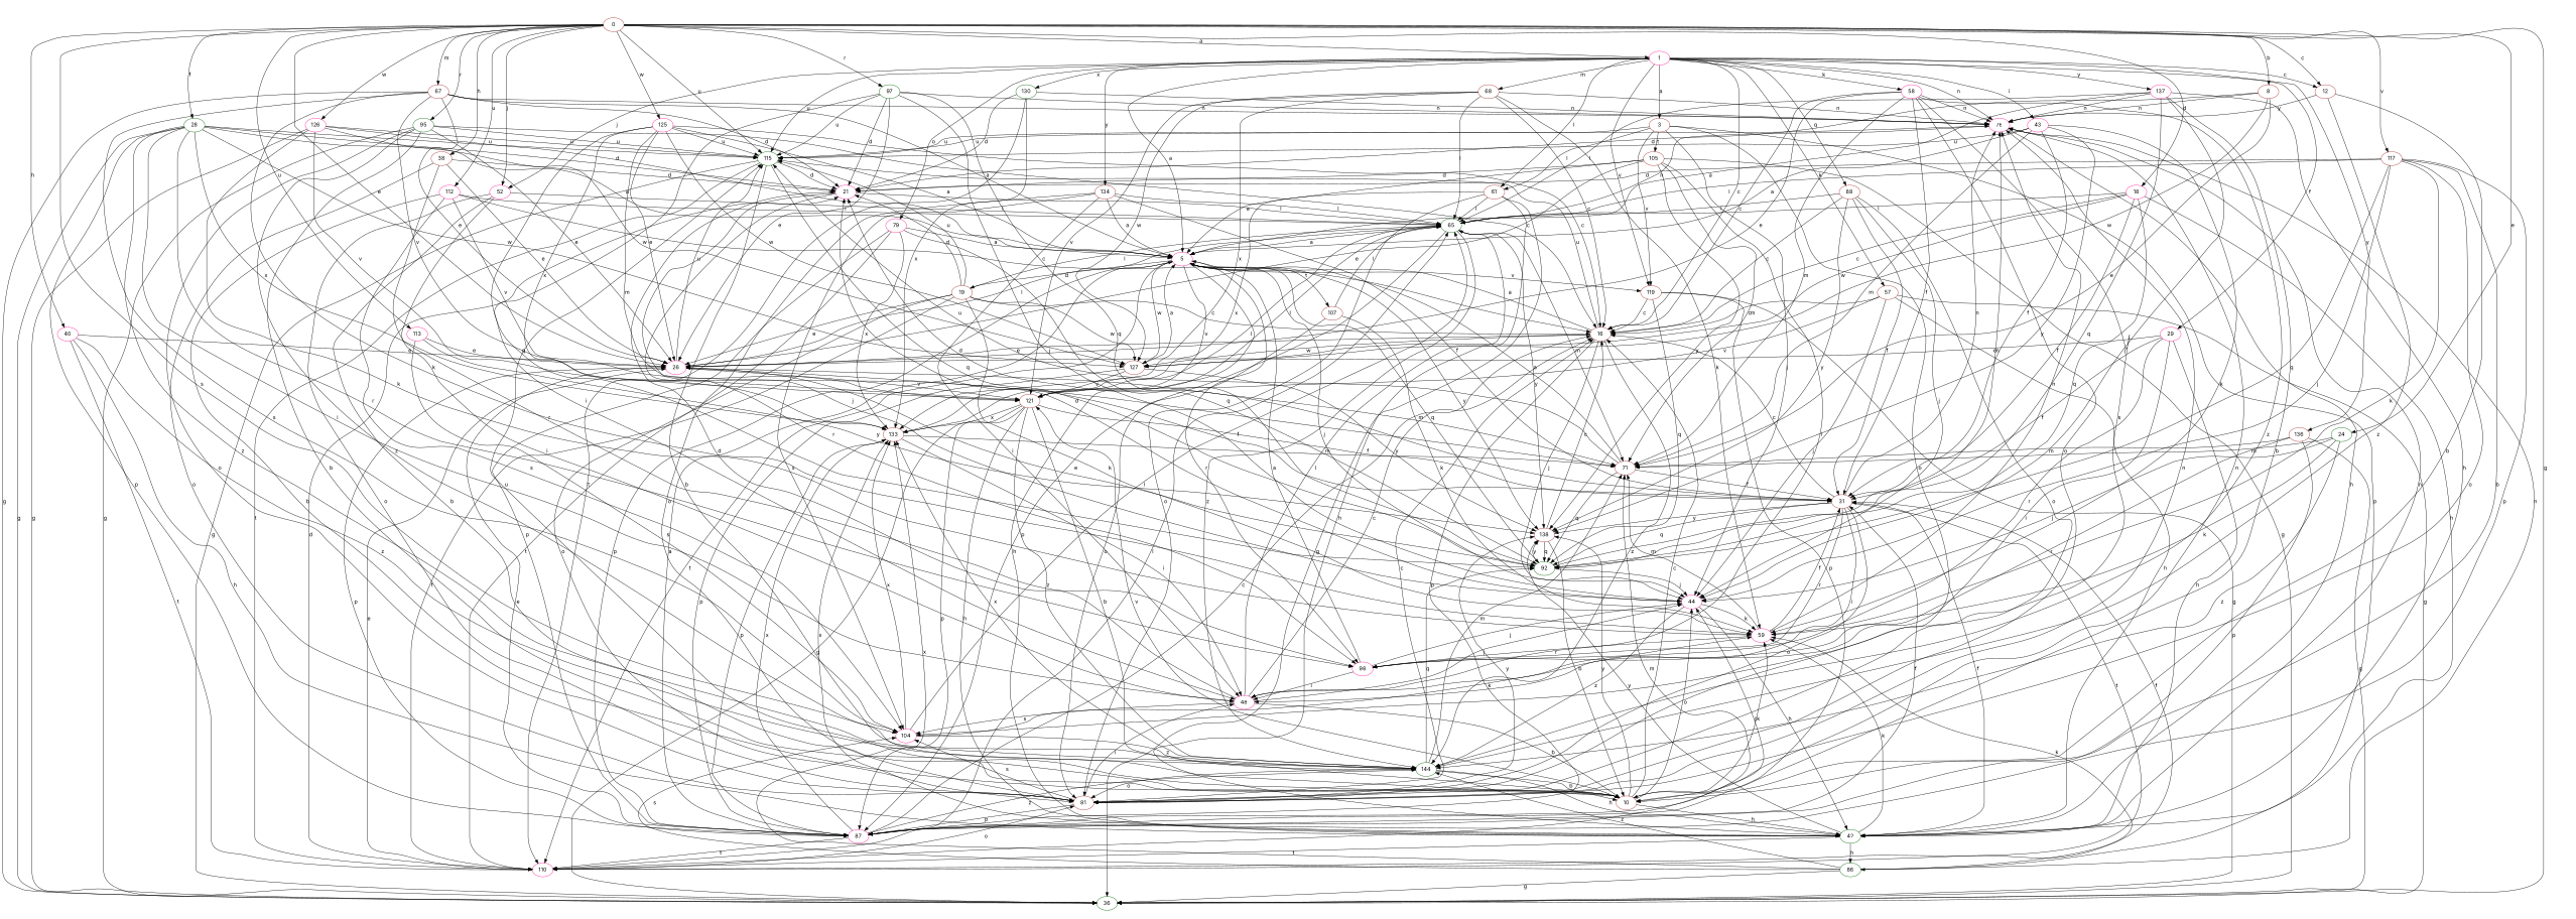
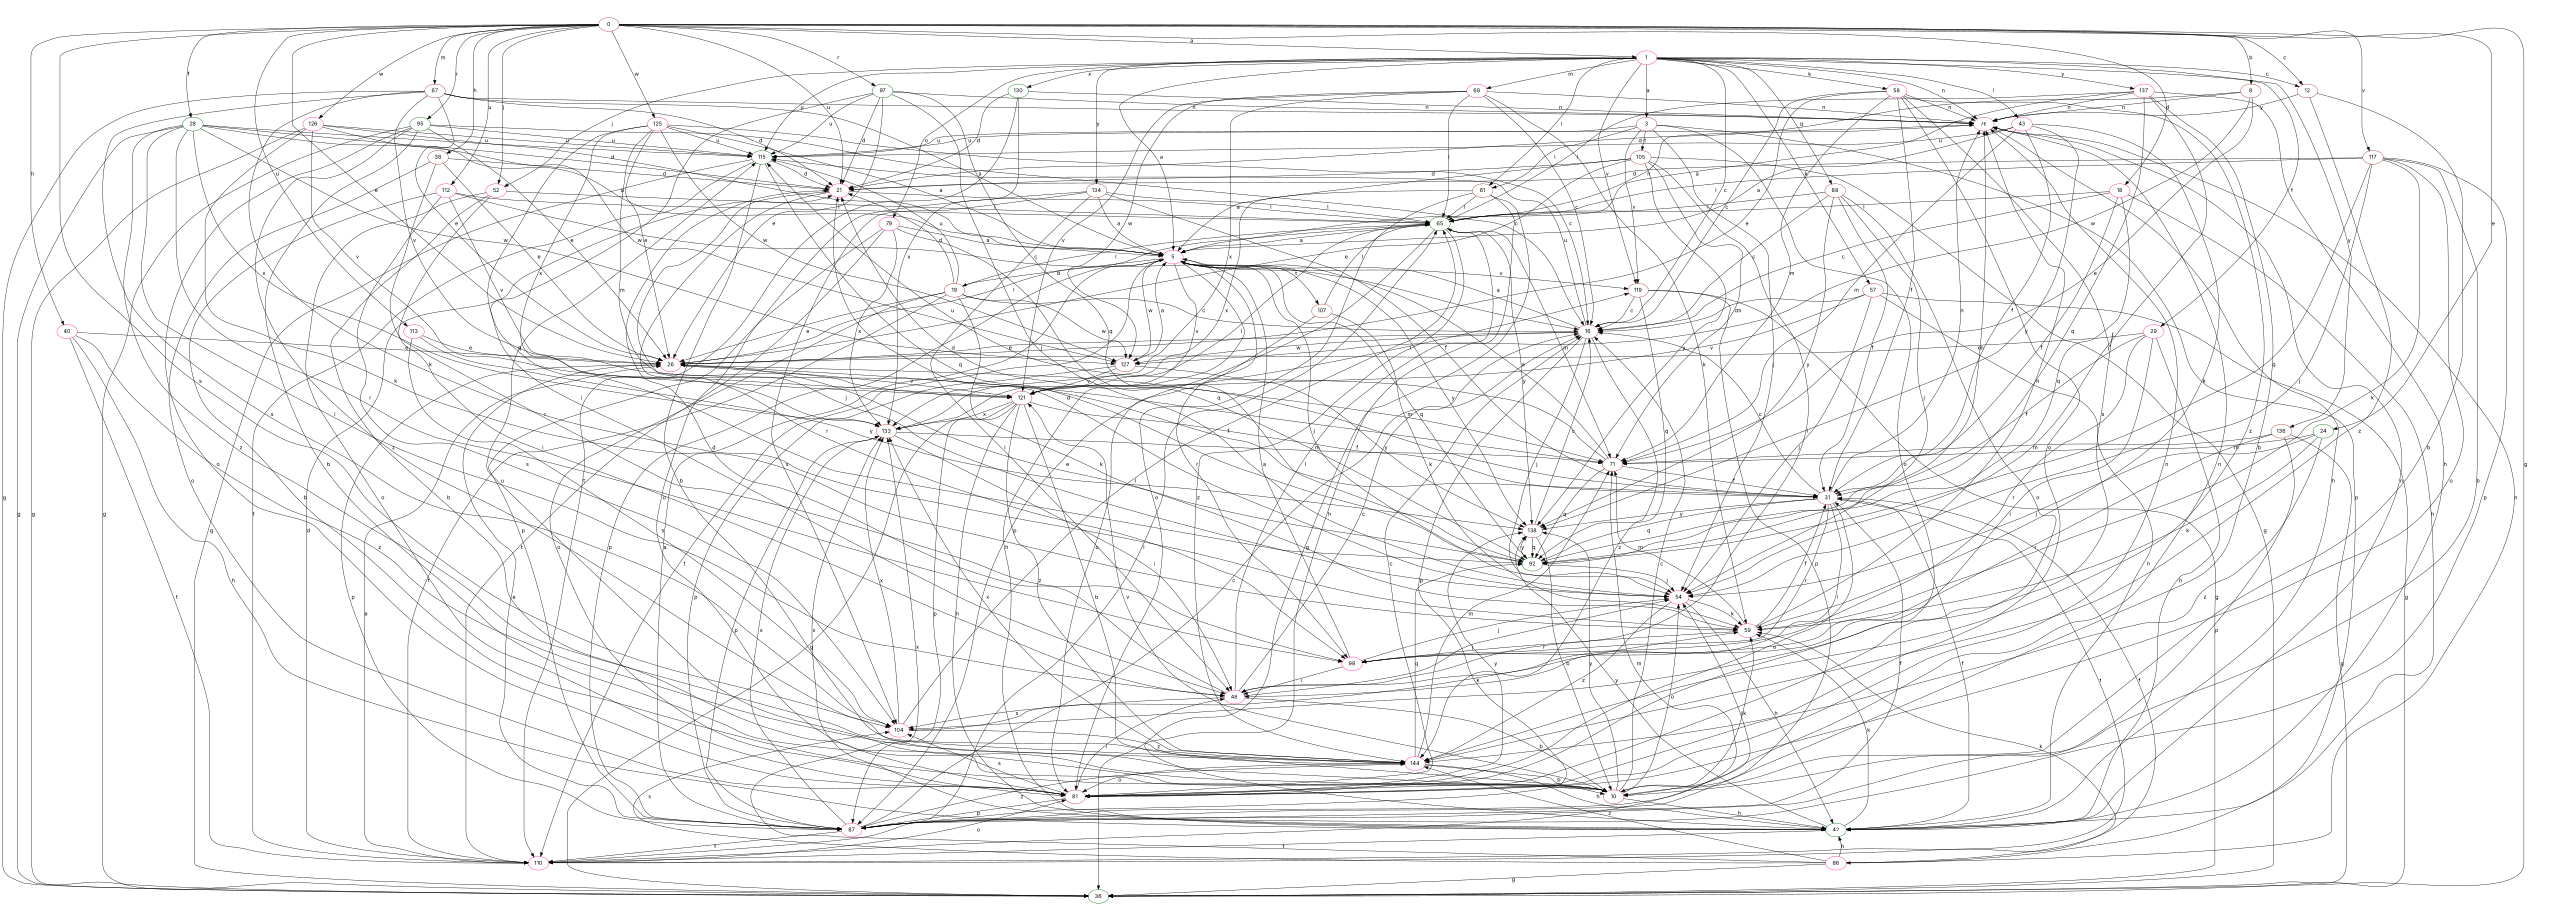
  strict digraph {
    fontname=Inter
    node [color=brown fontname=Inter]
    edge [fontname=Inter]
    1 [color=deeppink]
    0
    8
    12
    18 [color=deeppink]
    24 [color=darkgreen]
    26 [color=deeppink]
    28 [color=darkgreen]
    36 [color=darkgreen]
    38
    40 [color=deeppink]
    52 [color=deeppink]
    67
    95 [color=darkgreen]
    97 [color=darkgreen]
    104 [color=deeppink]
    112 [color=deeppink]
    113 [color=deeppink]
    115 [color=darkgreen]
    117
    125 [color=deeppink]
    126 [color=deeppink]
    3
    5 [color=deeppink]
    16
    29 [color=deeppink]
    43 [color=deeppink]
    57
    58 [color=deeppink]
    61
-   68
+   68 [color=deeppink]
    76 [color=deeppink]
    79 [color=deeppink]
    88
    119
    130 [color=darkgreen]
    134
    136
    137 [color=deeppink]
    127
    21 [color=deeppink]
    71
    10
-   144 [color=darkgreen]
+   144 [color=deeppink]
    42 [color=darkgreen]
    92 [color=darkgreen]
    31
    65 [color=darkgreen]
-   54 [color=deeppink label=44]
+   54 [color=deeppink]
    59 [color=deeppink]
    87 [color=deeppink]
    121
    98 [color=deeppink]
    48 [color=deeppink]
    133
    81
    110 [color=deeppink]
    138
-   86 [color=darkgreen]
+   86 [color=deeppink]
    105
    19
    107
    1 -> 12 [label=c]
    1 -> 52 [label=j]
    1 -> 115 [label=u]
    1 -> 3 [label=a]
    1 -> 5 [label=a]
    1 -> 16 [label=c]
    1 -> 29 [label=f]
    1 -> 43 [label=i]
    1 -> 57 [label=k]
    1 -> 58 [label=k]
    1 -> 61 [label=l]
    1 -> 68 [label=m]
    1 -> 76 [label=n]
    1 -> 79 [label=o]
    1 -> 88 [label=q]
    1 -> 119 [label=v]
    1 -> 130 [label=x]
    1 -> 134 [label=y]
    1 -> 136 [label=y]
    1 -> 137 [label=y]
    0 -> 1 [label=a]
    0 -> 8 [label=b]
    0 -> 12 [label=c]
    0 -> 18 [label=d]
    0 -> 24 [label=e]
    0 -> 26 [label=e]
    0 -> 28 [label=f]
    0 -> 36 [label=g]
    0 -> 38 [label=h]
    0 -> 40 [label=h]
    0 -> 52 [label=j]
    0 -> 67 [label=m]
    0 -> 95 [label=r]
    0 -> 97 [label=r]
    0 -> 104 [label=s]
    0 -> 112 [label=u]
    0 -> 113 [label=u]
-   0 -> 115 [label=u]
+   0 -> 21 [label=u]
    0 -> 117 [label=v]
    0 -> 125 [label=w]
    0 -> 126 [label=w]
    8 -> 76 [label=n]
    8 -> 127 [label=w]
    8 -> 21 [label=d]
    8 -> 71 [label=e]
    12 -> 76 [label=y]
    12 -> 10 [label=b]
    12 -> 144 [label=z]
    18 -> 16 [label=c]
-   18 -> 127 [label=w]
    18 -> 42 [label=h]
    18 -> 92 [label=q]
    18 -> 31 [label=f]
    18 -> 65 [label=l]
    24 -> 71 [label=m]
    24 -> 144 [label=z]
    24 -> 54 [label=j]
    24 -> 59 [label=k]
-   26 -> 115 [label=u]
    26 -> 71 [label=m]
    26 -> 31 [label=f]
    26 -> 65 [label=l]
    26 -> 87 [label=p]
    26 -> 121 [label=v]
    28 -> 36 [label=g]
    28 -> 115 [label=u]
    28 -> 5 [label=a]
    28 -> 127 [label=w]
    28 -> 21 [label=d]
    28 -> 144 [label=z]
-   28 -> 87 [label=p]
    28 -> 98 [label=r]
    28 -> 48 [label=i]
    28 -> 133 [label=x]
    38 -> 26 [label=e]
    38 -> 21 [label=d]
    38 -> 98 [label=r]
    38 -> 81 [label=o]
    40 -> 26 [label=e]
    40 -> 144 [label=z]
    40 -> 42 [label=h]
    40 -> 110 [label=t]
    52 -> 10 [label=b]
    52 -> 65 [label=l]
    52 -> 48 [label=i]
    52 -> 81 [label=o]
    67 -> 26 [label=e]
    67 -> 36 [label=g]
    67 -> 104 [label=s]
    67 -> 5 [label=a]
    67 -> 76 [label=n]
    67 -> 21 [label=d]
    67 -> 59 [label=k]
    67 -> 121 [label=v]
    95 -> 26 [label=e]
    95 -> 36 [label=g]
    95 -> 115 [label=u]
    95 -> 16 [label=c]
    95 -> 10 [label=b]
    95 -> 144 [label=z]
    95 -> 81 [label=o]
    97 -> 26 [label=e]
    97 -> 115 [label=u]
    97 -> 76 [label=n]
    97 -> 21 [label=d]
    97 -> 92 [label=q]
    97 -> 54 [label=j]
    97 -> 48 [label=i]
    104 -> 144 [label=z]
    104 -> 65 [label=l]
    104 -> 59 [label=k]
    104 -> 133 [label=x]
    112 -> 104 [label=s]
    112 -> 16 [label=c]
    112 -> 10 [label=b]
    112 -> 65 [label=l]
    112 -> 121 [label=v]
    113 -> 26 [label=e]
    113 -> 104 [label=s]
    113 -> 138 [label=y]
    115 -> 36 [label=g]
    115 -> 21 [label=d]
    115 -> 10 [label=b]
    115 -> 92 [label=q]
    115 -> 110 [label=t]
    117 -> 21 [label=d]
    117 -> 10 [label=b]
    117 -> 92 [label=q]
    117 -> 65 [label=l]
    117 -> 54 [label=j]
    117 -> 59 [label=k]
    117 -> 87 [label=p]
    117 -> 81 [label=o]
    125 -> 26 [label=e]
    125 -> 115 [label=u]
    125 -> 5 [label=a]
    125 -> 16 [label=c]
    125 -> 127 [label=w]
    125 -> 71 [label=m]
    125 -> 92 [label=q]
    125 -> 133 [label=x]
    126 -> 36 [label=g]
    126 -> 115 [label=u]
    126 -> 5 [label=a]
    126 -> 127 [label=w]
    126 -> 59 [label=k]
    126 -> 121 [label=v]
    3 -> 115 [label=u]
    3 -> 61 [label=l]
    3 -> 119 [label=v]
    3 -> 54 [label=j]
    3 -> 81 [label=o]
    3 -> 86 [label=p]
    3 -> 105 [label=t]
    5 -> 119 [label=v]
    5 -> 127 [label=w]
    5 -> 42 [label=h]
    5 -> 92 [label=q]
    5 -> 54 [label=j]
    5 -> 87 [label=p]
    5 -> 121 [label=v]
    5 -> 98 [label=r]
    5 -> 110 [label=t]
    5 -> 138 [label=y]
    5 -> 19 [label=d]
    5 -> 107 [label=t]
    16 -> 26 [label=e]
    16 -> 115 [label=u]
    16 -> 5 [label=a]
    16 -> 127 [label=w]
    16 -> 144 [label=z]
    16 -> 54 [label=j]
    16 -> 87 [label=p]
    29 -> 26 [label=e]
    29 -> 42 [label=h]
    29 -> 31 [label=f]
    29 -> 98 [label=r]
    29 -> 48 [label=i]
    43 -> 115 [label=u]
    43 -> 5 [label=a]
    43 -> 71 [label=m]
    43 -> 31 [label=f]
    43 -> 59 [label=k]
    43 -> 138 [label=y]
    57 -> 36 [label=g]
    57 -> 16 [label=c]
    57 -> 42 [label=h]
    57 -> 54 [label=j]
    57 -> 121 [label=v]
    58 -> 26 [label=e]
    58 -> 104 [label=s]
    58 -> 16 [label=c]
    58 -> 76 [label=n]
    58 -> 71 [label=m]
    58 -> 144 [label=z]
    58 -> 31 [label=f]
    58 -> 81 [label=o]
    61 -> 36 [label=g]
    61 -> 42 [label=h]
    61 -> 65 [label=l]
    61 -> 133 [label=x]
    61 -> 81 [label=o]
    68 -> 16 [label=c]
    68 -> 76 [label=n]
    68 -> 127 [label=w]
    68 -> 65 [label=l]
    68 -> 59 [label=k]
    68 -> 121 [label=v]
    68 -> 133 [label=x]
    76 -> 115 [label=u]
    76 -> 42 [label=h]
    79 -> 5 [label=a]
    79 -> 92 [label=q]
    79 -> 87 [label=p]
    79 -> 133 [label=x]
    79 -> 110 [label=t]
    88 -> 16 [label=c]
    88 -> 31 [label=f]
    88 -> 65 [label=l]
    88 -> 54 [label=j]
    88 -> 81 [label=o]
    88 -> 138 [label=y]
    119 -> 36 [label=g]
    119 -> 16 [label=c]
    119 -> 92 [label=q]
    119 -> 87 [label=p]
    130 -> 76 [label=n]
    130 -> 21 [label=d]
    130 -> 133 [label=x]
    130 -> 110 [label=t]
    134 -> 104 [label=s]
    134 -> 5 [label=a]
    134 -> 31 [label=f]
    134 -> 65 [label=l]
    134 -> 48 [label=i]
    134 -> 81 [label=o]
    136 -> 36 [label=g]
    136 -> 71 [label=m]
    136 -> 87 [label=p]
    136 -> 98 [label=r]
    137 -> 5 [label=a]
    137 -> 76 [label=n]
    137 -> 10 [label=b]
    137 -> 42 [label=h]
    137 -> 92 [label=q]
    137 -> 65 [label=l]
    137 -> 54 [label=j]
    127 -> 5 [label=a]
    127 -> 87 [label=p]
    127 -> 121 [label=v]
    127 -> 138 [label=y]
    21 -> 65 [label=l]
    21 -> 54 [label=j]
    21 -> 98 [label=r]
    71 -> 115 [label=u]
    71 -> 5 [label=a]
    71 -> 92 [label=q]
    71 -> 31 [label=f]
    10 -> 115 [label=u]
    10 -> 16 [label=c]
    10 -> 76 [label=n]
    10 -> 42 [label=h]
    10 -> 54 [label=o]
    10 -> 59 [label=k]
    10 -> 121 [label=v]
    10 -> 138 [label=y]
    144 -> 71 [label=m]
    144 -> 10 [label=b]
    144 -> 42 [label=h]
    144 -> 92 [label=q]
    144 -> 133 [label=x]
    144 -> 81 [label=o]
    42 -> 76 [label=n]
    42 -> 31 [label=f]
    42 -> 59 [label=k]
    42 -> 133 [label=x]
    42 -> 110 [label=t]
    42 -> 138 [label=y]
    92 -> 26 [label=e]
    92 -> 76 [label=n]
    92 -> 54 [label=j]
    92 -> 138 [label=y]
    31 -> 16 [label=c]
    31 -> 76 [label=n]
    31 -> 21 [label=d]
    31 -> 92 [label=q]
    31 -> 98 [label=r]
    31 -> 48 [label=i]
    31 -> 81 [label=o]
    31 -> 110 [label=t]
    31 -> 138 [label=y]
    65 -> 5 [label=a]
    65 -> 76 [label=n]
    65 -> 71 [label=m]
    65 -> 144 [label=z]
    65 -> 87 [label=p]
    65 -> 138 [label=y]
    54 -> 21 [label=d]
    54 -> 144 [label=z]
    54 -> 42 [label=h]
    54 -> 59 [label=k]
    59 -> 76 [label=n]
    59 -> 71 [label=m]
    59 -> 31 [label=f]
    59 -> 98 [label=r]
    87 -> 26 [label=e]
    87 -> 5 [label=a]
    87 -> 16 [label=c]
    87 -> 144 [label=z]
    87 -> 31 [label=f]
    87 -> 54 [label=j]
    87 -> 133 [label=x]
    87 -> 110 [label=t]
    121 -> 36 [label=g]
    121 -> 10 [label=b]
    121 -> 144 [label=z]
    121 -> 42 [label=h]
    121 -> 31 [label=f]
-   121 -> 65 [label=l]
+   121 -> 119 [label=l]
    121 -> 87 [label=p]
    121 -> 133 [label=x]
    98 -> 5 [label=a]
    98 -> 54 [label=j]
    98 -> 48 [label=i]
    48 -> 104 [label=s]
    48 -> 16 [label=c]
    48 -> 21 [label=d]
    48 -> 10 [label=b]
    48 -> 65 [label=l]
    48 -> 54 [label=j]
    133 -> 71 [label=m]
    133 -> 65 [label=l]
    133 -> 87 [label=p]
    133 -> 48 [label=i]
    81 -> 104 [label=s]
    81 -> 16 [label=c]
    81 -> 76 [label=n]
    81 -> 87 [label=p]
    81 -> 48 [label=i]
    81 -> 138 [label=y]
    110 -> 26 [label=e]
    110 -> 21 [label=d]
    110 -> 71 [label=m]
    110 -> 31 [label=f]
    110 -> 65 [label=l]
    110 -> 81 [label=o]
    138 -> 16 [label=c]
    138 -> 10 [label=b]
    138 -> 92 [label=q]
    86 -> 36 [label=g]
    86 -> 104 [label=s]
    86 -> 76 [label=n]
    86 -> 144 [label=z]
-   42 -> 86 [label=h]
+   86 -> 42 [label=h]
    86 -> 59 [label=k]
    86 -> 133 [label=x]
    105 -> 26 [label=e]
    105 -> 36 [label=g]
    105 -> 5 [label=a]
    105 -> 21 [label=d]
    105 -> 71 [label=m]
    105 -> 48 [label=i]
    105 -> 138 [label=y]
    19 -> 26 [label=e]
    19 -> 115 [label=u]
    19 -> 16 [label=c]
    19 -> 127 [label=w]
    19 -> 21 [label=d]
    19 -> 65 [label=l]
    19 -> 59 [label=k]
    19 -> 81 [label=o]
    19 -> 110 [label=t]
    107 -> 65 [label=l]
    107 -> 59 [label=k]
    107 -> 81 [label=o]
  }
